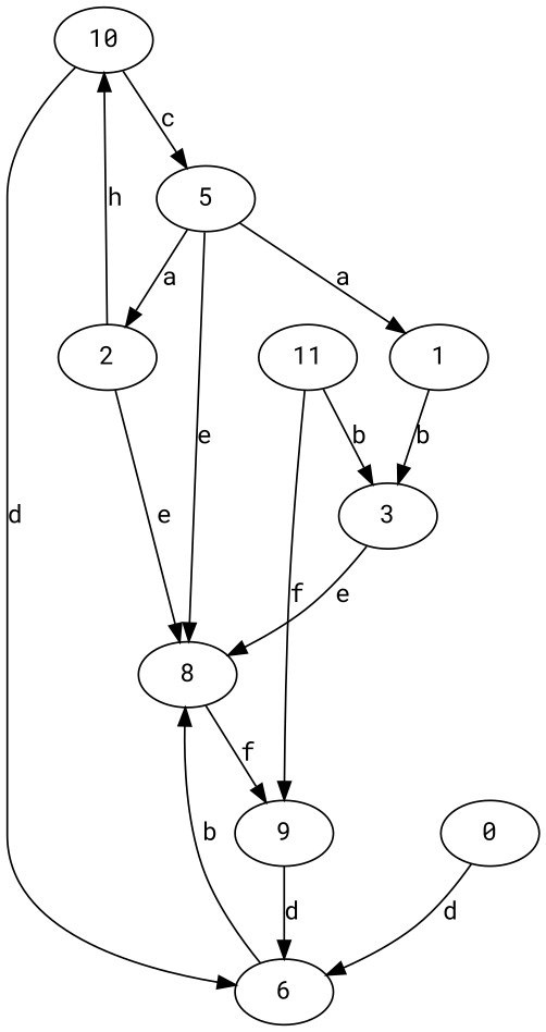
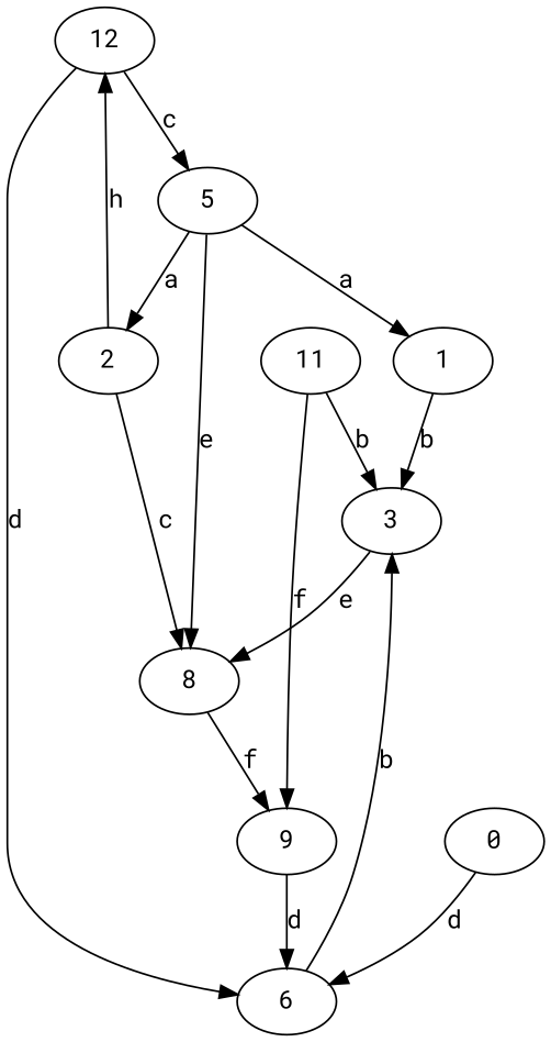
  strict digraph {
    fontname="Roboto Mono"
    node [fontname="Roboto Mono"]
    edge [fontname="Roboto Mono"]
    1
    3
    8
    2
-   12 [label=10]
+   12
    9
    6
    5
    0
    11
    1 -> 3 [label=b]
    3 -> 8 [label=e]
    8 -> 9 [label=f]
-   2 -> 8 [label=e]
+   2 -> 8 [label=c]
    2 -> 12 [label=h]
    12 -> 6 [label=d]
    12 -> 5 [label=c]
    9 -> 6 [label=d]
-   6 -> 8 [label=b]
+   6 -> 3 [label=b]
    5 -> 1 [label=a]
    5 -> 8 [label=e]
    5 -> 2 [label=a]
    0 -> 6 [label=d]
    11 -> 3 [label=b]
    11 -> 9 [label=f]
  }
